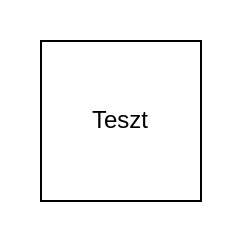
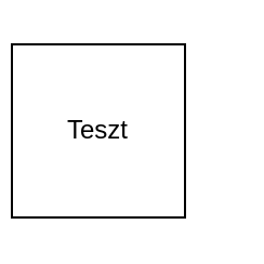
  <mxCell id="0" />
  <mxCell id="1" parent="0" />
- <mxCell id="2" value="Teszt" style="whiteSpace=wrap;html=1;aspect=fixed;" vertex="1" parent="1"><mxGeometry x="20" y="20" width="80" height="80" as="geometry" /></mxCell>
+ <mxCell id="2" value="Teszt" style="whiteSpace=wrap;html=1;aspect=fixed;" vertex="1" parent="1"><mxGeometry x="5" y="20" width="80" height="80" as="geometry" /></mxCell>
